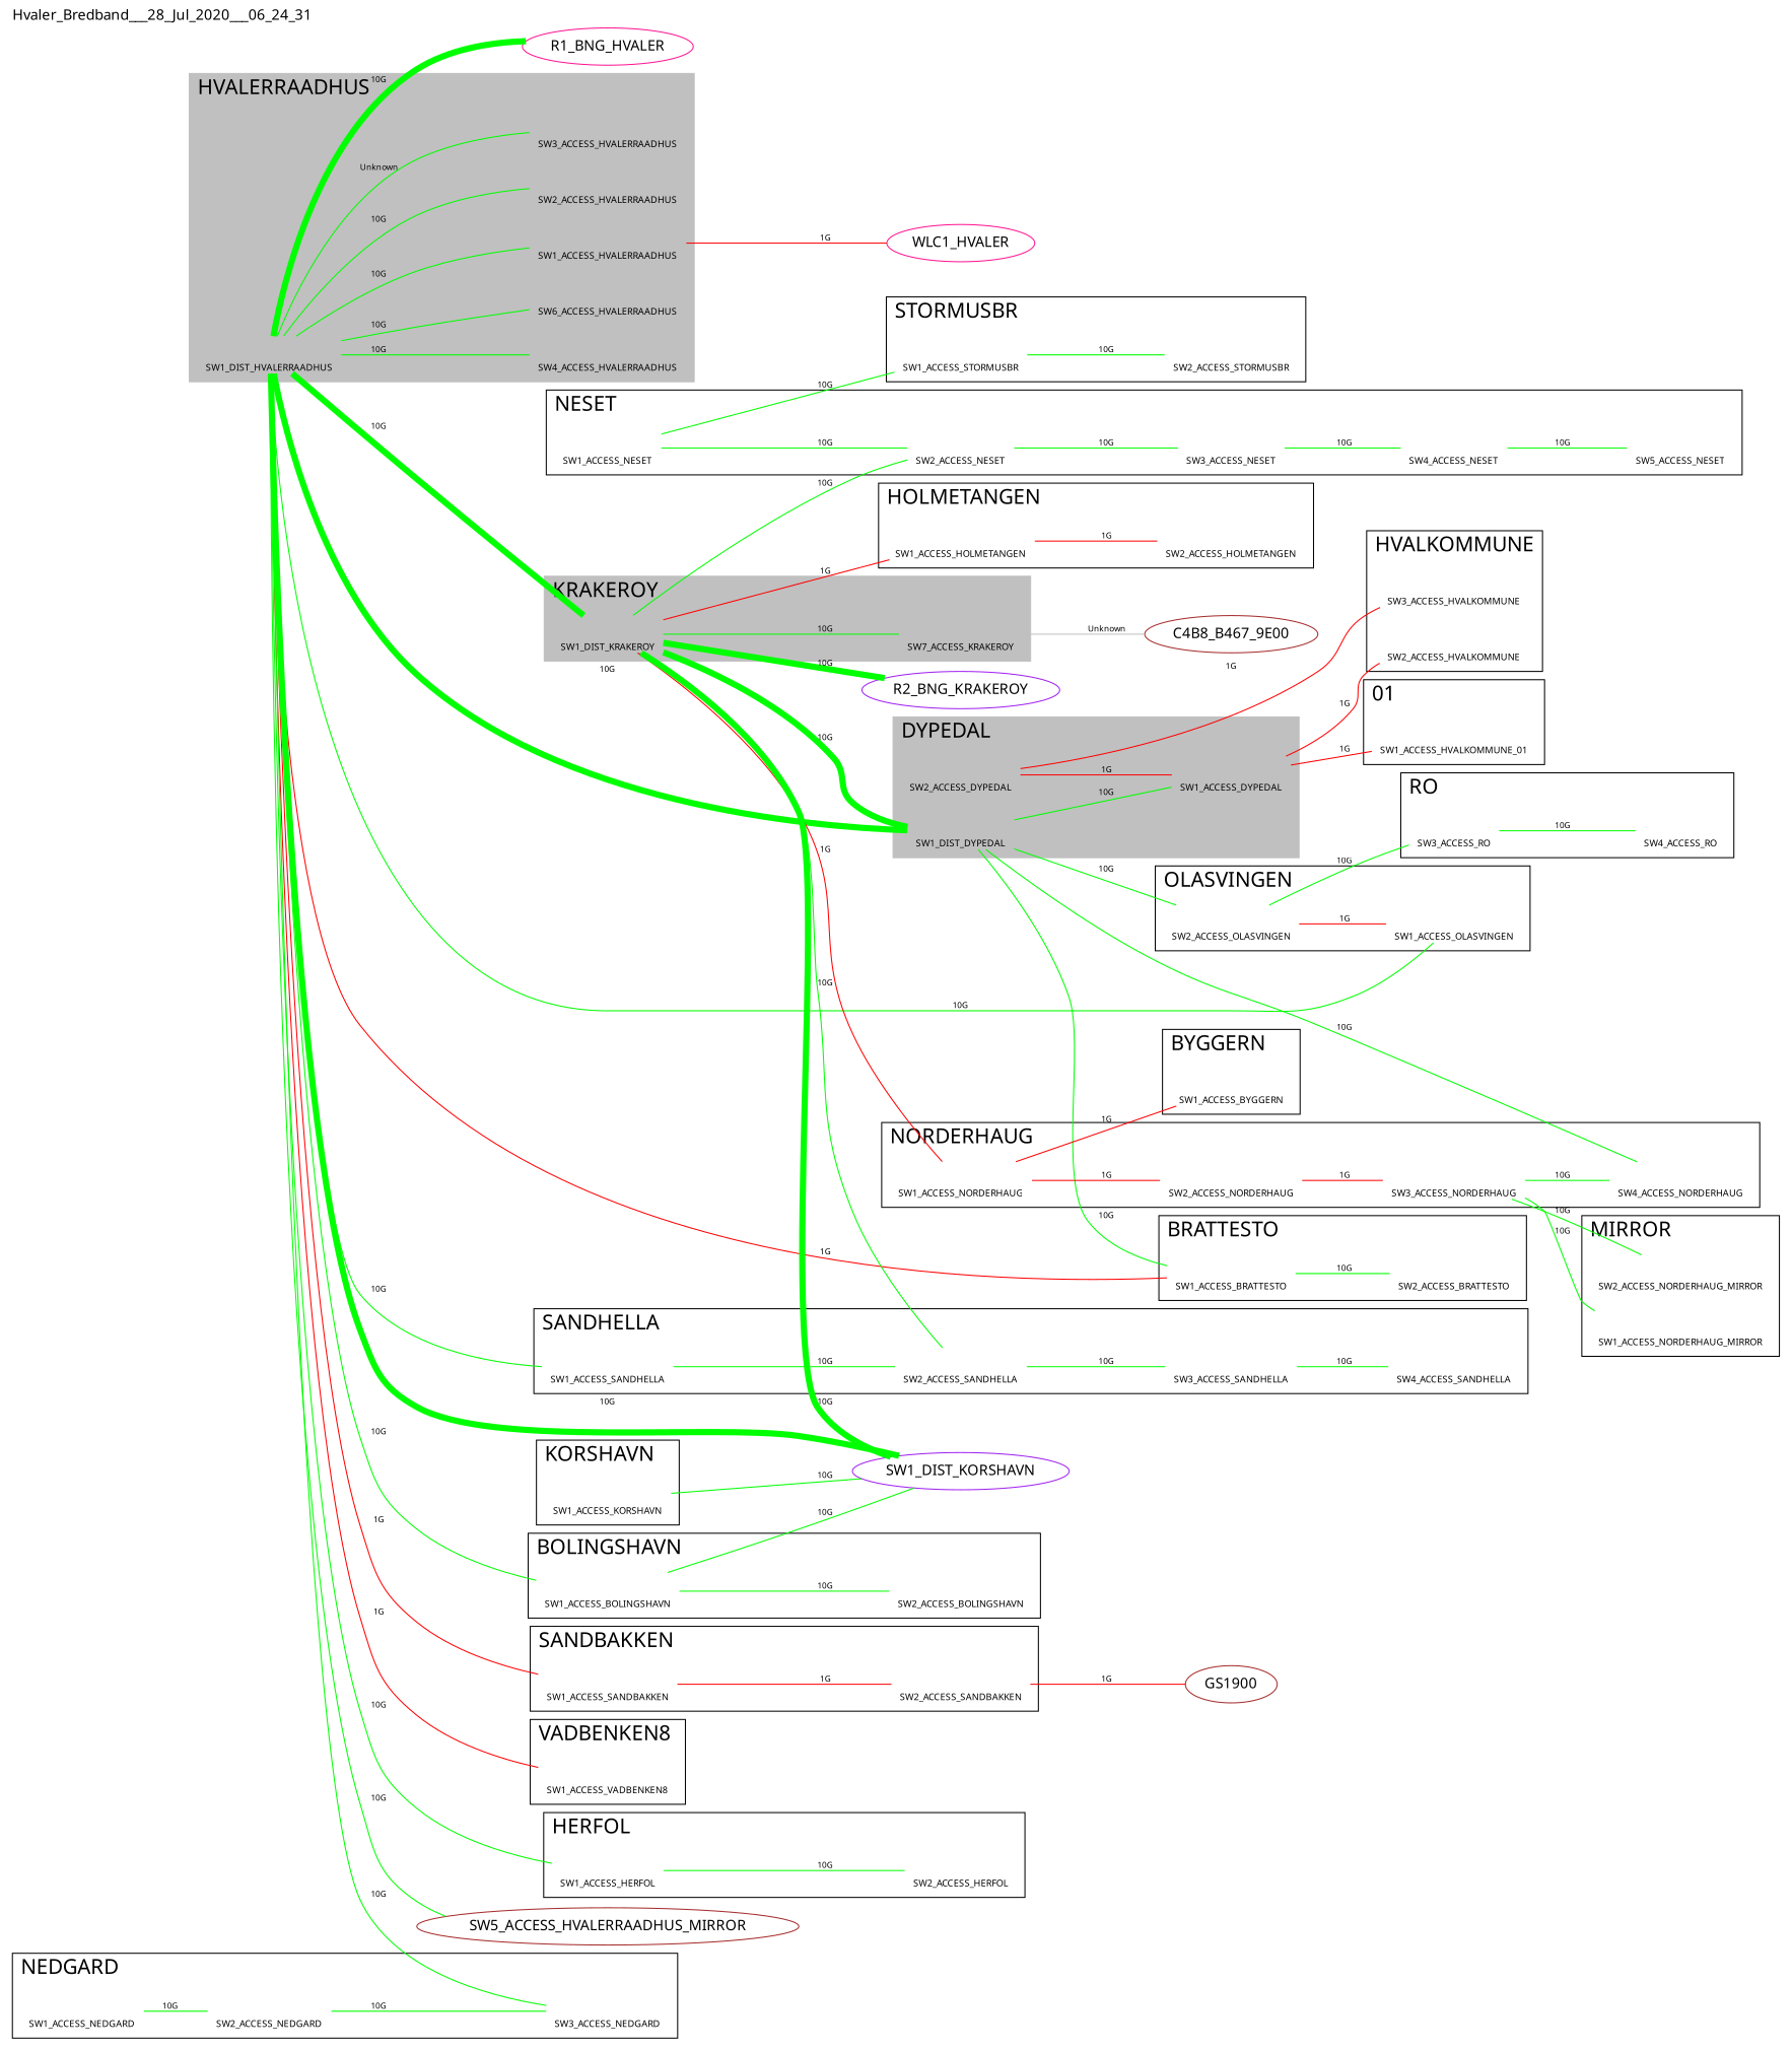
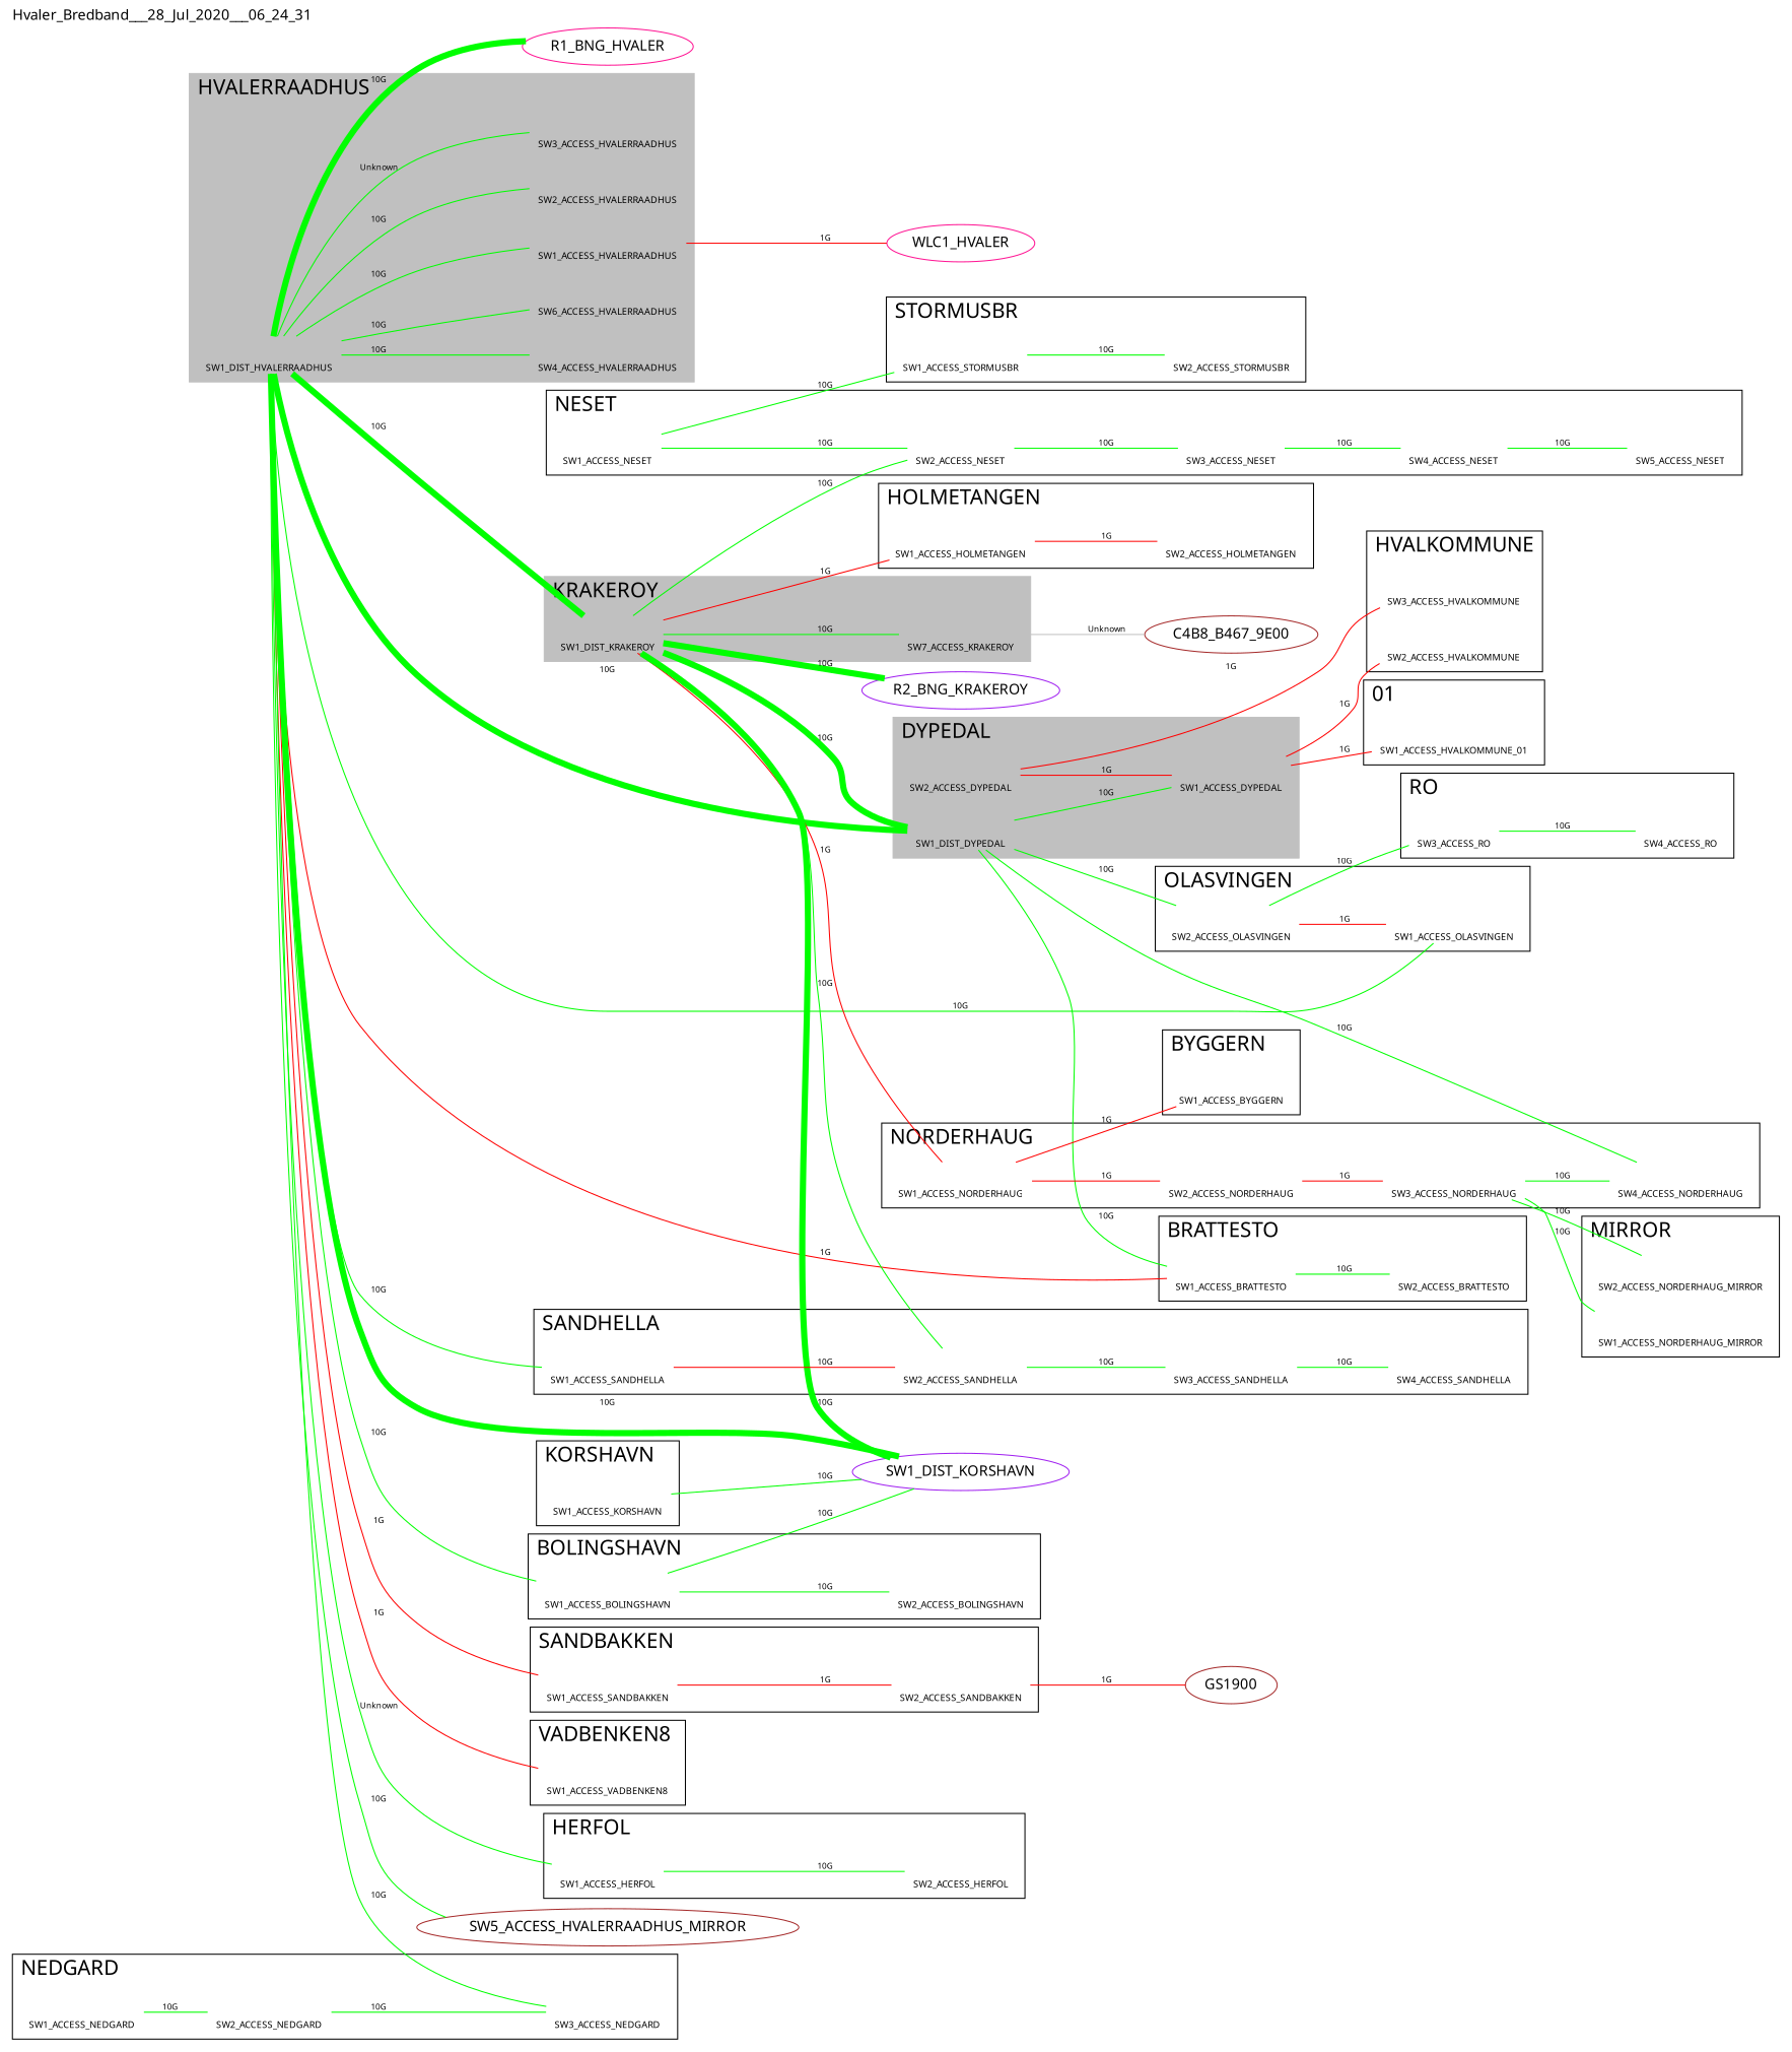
  strict graph {
    fontname="Noto Sans"
    label=Hvaler_Bredband___28_Jul_2020___06_24_31
    labelfontsize=24
    labeljust=left
    labelloc=top
    rankdir=LR
    node [color=deeppink fontname="Noto Sans" fontsize=9 labelloc=bottom shape=none]
    edge [color=green fontname="Noto Sans" fontsize=8 penwidth=1]
    n1 [color=brown label=SW1_DIST_HVALERRAADHUS]
    n2 [color=purple label=SW1_ACCESS_HVALERRAADHUS]
    n3 [label=SW2_ACCESS_HVALERRAADHUS]
    n4 [color=purple label=SW3_ACCESS_HVALERRAADHUS]
    n5 [label=SW4_ACCESS_HVALERRAADHUS]
    n6 [color=purple label=SW6_ACCESS_HVALERRAADHUS]
    n7 [label=SW1_DIST_KRAKEROY]
    n8 [label=SW7_ACCESS_KRAKEROY]
    n9 [color=brown label=SW1_DIST_DYPEDAL]
    n10 [label=SW1_ACCESS_DYPEDAL]
    n11 [color=purple label=SW2_ACCESS_DYPEDAL]
    n12 [color=purple label=SW1_ACCESS_SANDBAKKEN]
    n13 [color=brown label=SW2_ACCESS_SANDBAKKEN]
    n14 [label=SW1_ACCESS_BOLINGSHAVN]
    n15 [label=SW2_ACCESS_BOLINGSHAVN]
    n16 [color=brown label=SW1_ACCESS_VADBENKEN8]
    n17 [label=SW1_ACCESS_BRATTESTO]
    n18 [label=SW2_ACCESS_BRATTESTO]
    n19 [color=brown label=SW2_ACCESS_NESET]
    n20 [color=brown label=SW1_ACCESS_NESET]
    n21 [color=brown label=SW3_ACCESS_NESET]
    n22 [color=brown label=SW4_ACCESS_NESET]
    n23 [label=SW5_ACCESS_NESET]
    n24 [label=SW1_ACCESS_HOLMETANGEN]
    n25 [color=purple label=SW2_ACCESS_HOLMETANGEN]
    n26 [color=brown label=SW2_ACCESS_NORDERHAUG_MIRROR]
    n27 [label=SW1_ACCESS_NORDERHAUG_MIRROR]
    n28 [label=SW1_ACCESS_OLASVINGEN]
    n29 [color=purple label=SW2_ACCESS_OLASVINGEN]
    n30 [color=brown label=SW1_ACCESS_NORDERHAUG]
    n31 [label=SW4_ACCESS_NORDERHAUG]
    n32 [color=brown label=SW2_ACCESS_NORDERHAUG]
    n33 [color=purple label=SW3_ACCESS_NORDERHAUG]
    n34 [color=brown label=SW1_ACCESS_KORSHAVN]
    n35 [color=brown label=SW1_ACCESS_BYGGERN]
    n36 [color=brown label=SW1_ACCESS_HVALKOMMUNE_01]
    n37 [color=brown label=SW3_ACCESS_HVALKOMMUNE]
    n38 [label=SW2_ACCESS_HVALKOMMUNE]
    n39 [color=brown label=SW1_ACCESS_STORMUSBR]
    n40 [color=brown label=SW2_ACCESS_STORMUSBR]
    n41 [color=purple label=SW1_ACCESS_SANDHELLA]
    n42 [color=brown label=SW2_ACCESS_SANDHELLA]
    n43 [label=SW3_ACCESS_SANDHELLA]
    n44 [label=SW4_ACCESS_SANDHELLA]
    n45 [color=brown label=SW3_ACCESS_RO]
    n46 [label=SW4_ACCESS_RO]
    n47 [label=SW1_ACCESS_HERFOL]
    n48 [label=SW2_ACCESS_HERFOL]
    n49 [label=SW3_ACCESS_NEDGARD]
    n50 [color=brown label=SW1_ACCESS_NEDGARD]
    n51 [label=SW2_ACCESS_NEDGARD]
    SW1_DIST_KORSHAVN [color=purple fontsize="" labelloc="" shape=""]
    SW5_ACCESS_HVALERRAADHUS_MIRROR [color=brown fontsize="" labelloc="" shape=""]
    R1_BNG_HVALER [fontsize="" labelloc="" shape=""]
    WLC1_HVALER [fontsize="" labelloc="" shape=""]
    R2_BNG_KRAKEROY [color=purple fontsize="" labelloc="" shape=""]
    C4B8_B467_9E00 [color=brown fontsize="" labelloc="" shape=""]
    GS1900 [color=brown fontsize="" labelloc="" shape=""]
    subgraph cluster_1 {
      color=grey
      fontsize=20
      label=HVALERRAADHUS
      style=filled
      n1
      n2
      n3
      n4
      n5
      n6
    }
    subgraph cluster_2 {
      color=grey
      fontsize=20
      label=KRAKEROY
      style=filled
      n7
      n8
    }
    subgraph cluster_3 {
      color=grey
      fontsize=20
      label=DYPEDAL
      style=filled
      n9
      n10
      n11
    }
    subgraph cluster_4 {
      fontsize=20
      label=SANDBAKKEN
      n12
      n13
    }
    subgraph cluster_5 {
      fontsize=20
      label=BOLINGSHAVN
      n14
      n15
    }
    subgraph cluster_6 {
      fontsize=20
      label=VADBENKEN8
      n16
    }
    subgraph cluster_7 {
      fontsize=20
      label=BRATTESTO
      n17
      n18
    }
    subgraph cluster_8 {
      fontsize=20
      label=NESET
      n19
      n20
      n21
      n22
      n23
    }
    subgraph cluster_9 {
      fontsize=20
      label=HOLMETANGEN
      n24
      n25
    }
    subgraph cluster_10 {
      fontsize=20
      label=MIRROR
      n26
      n27
    }
    subgraph cluster_11 {
      fontsize=20
      label=OLASVINGEN
      n28
      n29
    }
    subgraph cluster_12 {
      fontsize=20
      label=NORDERHAUG
      n30
      n31
      n32
      n33
    }
    subgraph cluster_13 {
      fontsize=20
      label=KORSHAVN
      n34
    }
    subgraph cluster_14 {
      fontsize=20
      label=BYGGERN
      n35
    }
    subgraph cluster_15 {
      fontsize=20
      label=01
      n36
    }
    subgraph cluster_16 {
      fontsize=20
      label=HVALKOMMUNE
      n37
      n38
    }
    subgraph cluster_17 {
      fontsize=20
      label=STORMUSBR
      n39
      n40
    }
    subgraph cluster_18 {
      fontsize=20
      label=SANDHELLA
      n41
      n42
      n43
      n44
    }
    subgraph cluster_19 {
      fontsize=20
      label=RO
      n45
      n46
    }
    subgraph cluster_20 {
      fontsize=20
      label=HERFOL
      n47
      n48
    }
    subgraph cluster_21 {
      fontsize=20
      label=NEDGARD
      n49
      n50
      n51
    }
    n1 -- n2 [label="10G"]
    n1 -- n3 [label="10G"]
    n1 -- n4 [label=Unknown]
    n1 -- n5 [label="10G"]
    n1 -- n6 [label="10G"]
    n1 -- n7 [label="10G" penwidth=6]
    n1 -- n9 [label="10G" penwidth=6]
    n1 -- n12 [color=red label="1G"]
    n1 -- n14 [label="10G"]
    n1 -- n16 [color=red label="1G"]
    n1 -- n17 [color=red label="1G"]
    n1 -- n28 [label="10G"]
    n1 -- n41 [label="10G"]
-   n1 -- n47 [label="10G"]
+   n1 -- n47 [label=Unknown]
    n1 -- n49 [label="10G"]
    n1 -- SW1_DIST_KORSHAVN [label="10G" penwidth=6]
    n1 -- SW5_ACCESS_HVALERRAADHUS_MIRROR [label="10G"]
    n1 -- R1_BNG_HVALER [label="10G" penwidth=6]
    n2 -- WLC1_HVALER [color=red label="1G"]
    n7 -- n8 [label="10G"]
    n7 -- n9 [label="10G" penwidth=6]
    n7 -- n19 [label="10G"]
    n7 -- n24 [color=red label="1G"]
    n7 -- n30 [color=red label="1G"]
    n7 -- n42 [label="10G"]
    n7 -- SW1_DIST_KORSHAVN [label="10G" penwidth=6]
    n7 -- R2_BNG_KRAKEROY [label="10G" penwidth=6]
    n8 -- C4B8_B467_9E00 [color=gray label=Unknown]
    n9 -- n10 [label="10G"]
    n9 -- n17 [label="10G"]
    n9 -- n29 [label="10G"]
    n9 -- n31 [label="10G"]
    n10 -- n36 [color=red label="1G"]
    n10 -- n38 [color=red label="1G"]
    n11 -- n10 [color=red label="1G"]
    n11 -- n37 [color=red label="1G"]
    n12 -- n13 [color=red label="1G"]
    n13 -- GS1900 [color=red label="1G"]
    n14 -- n15 [label="10G"]
    n14 -- SW1_DIST_KORSHAVN [label="10G"]
    n17 -- n18 [label="10G"]
    n19 -- n21 [label="10G"]
    n20 -- n19 [label="10G"]
    n20 -- n39 [label="10G"]
    n21 -- n22 [label="10G"]
    n22 -- n23 [label="10G"]
    n24 -- n25 [color=red label="1G"]
    n29 -- n28 [color=red label="1G"]
    n29 -- n45 [label="10G"]
    n30 -- n32 [color=red label="1G"]
    n30 -- n35 [color=red label="1G"]
    n32 -- n33 [color=red label="1G"]
    n33 -- n26 [label="10G"]
    n33 -- n27 [label="10G"]
    n33 -- n31 [label="10G"]
    n34 -- SW1_DIST_KORSHAVN [label="10G"]
    n39 -- n40 [label="10G"]
-   n41 -- n42 [label="10G"]
+   n41 -- n42 [color=red label="10G"]
    n42 -- n43 [label="10G"]
    n43 -- n44 [label="10G"]
    n45 -- n46 [label="10G"]
    n47 -- n48 [label="10G"]
    n50 -- n51 [label="10G"]
    n51 -- n49 [label="10G"]
  }
